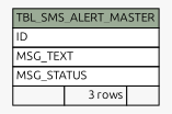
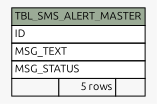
  digraph {
    bgcolor="#f7f7f7"
    fontname=Ubuntu
    fontsize=11
    nodesep=0.18
    rankdir=RL
    ranksep=0.46
-   n1 [fontname=Ubuntu fontsize=11 label=<     <TABLE BORDER="0" CELLBORDER="1" CELLSPACING="0" BGCOLOR="#ffffff">       <TR><TD COLSPAN="3" BGCOLOR="#9bab96" ALIGN="CENTER">TBL_SMS_ALERT_MASTER</TD></TR>       <TR><TD PORT="ID" COLSPAN="3" ALIGN="LEFT">ID</TD></TR>       <TR><TD PORT="MSG_TEXT" COLSPAN="3" ALIGN="LEFT">MSG_TEXT</TD></TR>       <TR><TD PORT="MSG_STATUS" COLSPAN="3" ALIGN="LEFT">MSG_STATUS</TD></TR>       <TR><TD ALIGN="LEFT" BGCOLOR="#f7f7f7">  </TD><TD ALIGN="RIGHT" BGCOLOR="#f7f7f7">3 rows</TD><TD ALIGN="RIGHT" BGCOLOR="#f7f7f7">  </TD></TR>     </TABLE>> shape=plaintext]
+   n1 [fontname=Ubuntu fontsize=11 label=<     <TABLE BORDER="0" CELLBORDER="1" CELLSPACING="0" BGCOLOR="#ffffff">       <TR><TD COLSPAN="3" BGCOLOR="#9bab96" ALIGN="CENTER">TBL_SMS_ALERT_MASTER</TD></TR>       <TR><TD PORT="ID" COLSPAN="3" ALIGN="LEFT">ID</TD></TR>       <TR><TD PORT="MSG_TEXT" COLSPAN="3" ALIGN="LEFT">MSG_TEXT</TD></TR>       <TR><TD PORT="MSG_STATUS" COLSPAN="3" ALIGN="LEFT">MSG_STATUS</TD></TR>       <TR><TD ALIGN="LEFT" BGCOLOR="#f7f7f7">  </TD><TD ALIGN="RIGHT" BGCOLOR="#f7f7f7">5 rows</TD><TD ALIGN="RIGHT" BGCOLOR="#f7f7f7">  </TD></TR>     </TABLE>> shape=plaintext]
  }
